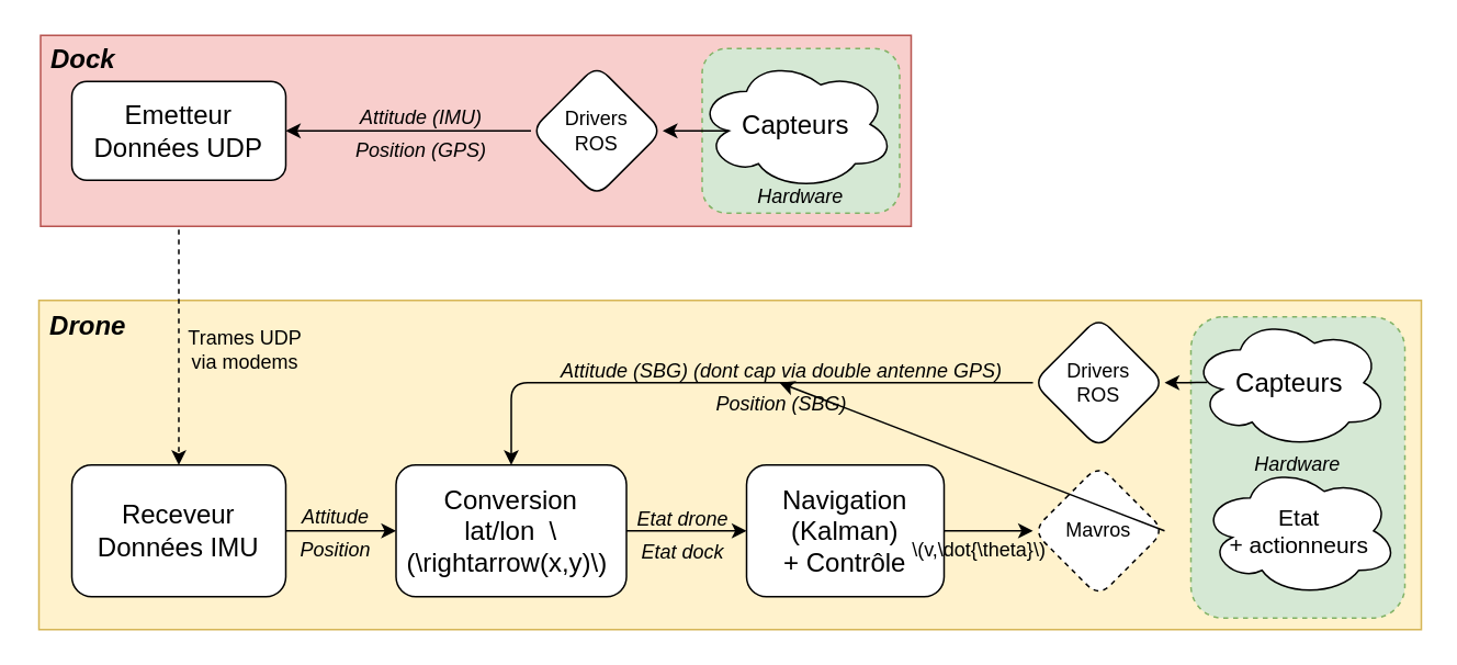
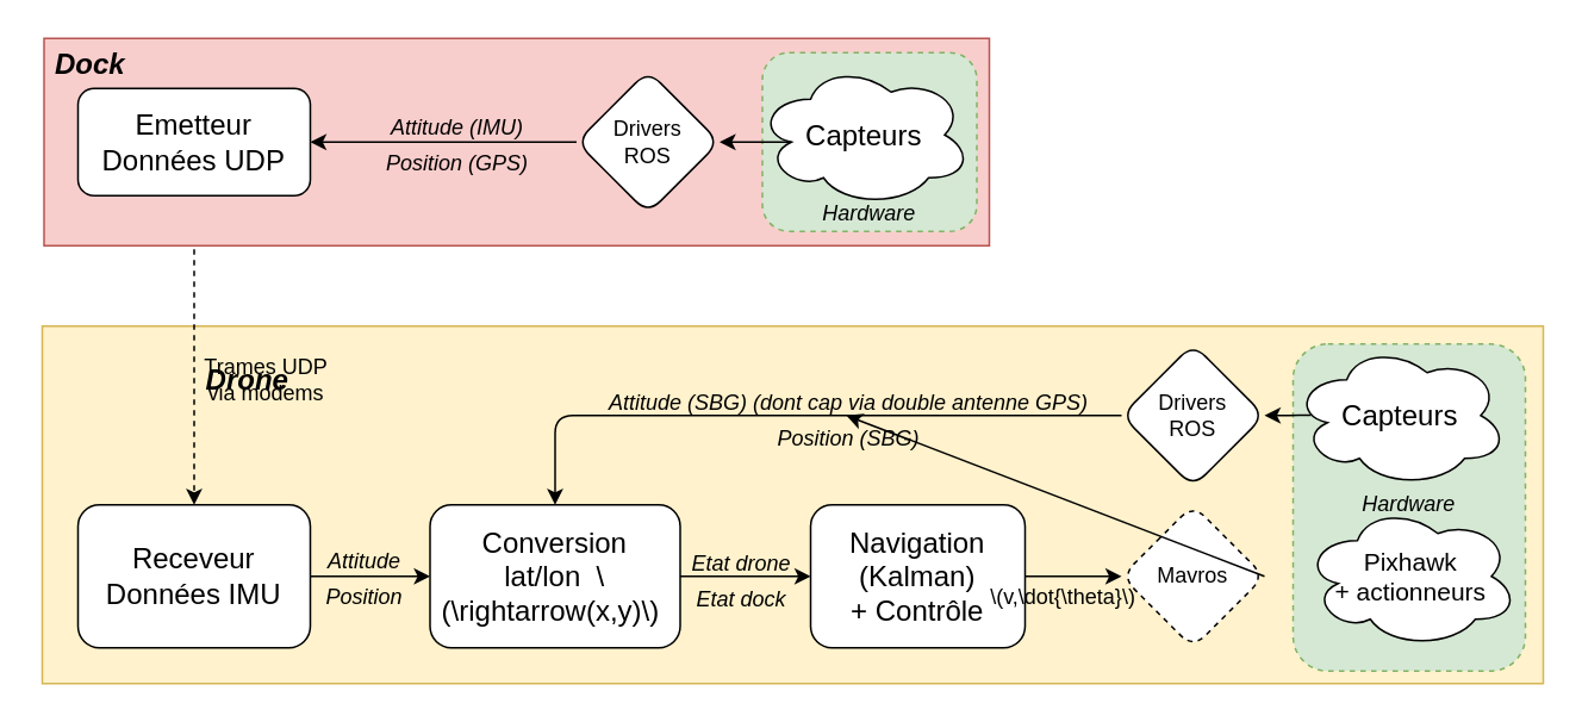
  <mxCell id="0" />
  <mxCell id="1" parent="0" />
  <mxCell id="2" value="" style="rounded=0;whiteSpace=wrap;html=1;fillColor=#fff2cc;strokeColor=#d6b656;shadow=0;connectable=0;allowArrows=0;" vertex="1" parent="1"><mxGeometry x="23" y="182" width="840" height="200" as="geometry" /></mxCell>
  <mxCell id="3" value="" style="rounded=1;whiteSpace=wrap;html=1;shadow=0;sketch=0;fillColor=#d5e8d4;strokeColor=#82b366;dashed=1;" vertex="1" parent="1"><mxGeometry x="723" y="192" width="130" height="183" as="geometry" /></mxCell>
  <mxCell id="4" value="&lt;font style=&quot;font-size: 16px;&quot;&gt;Conversion &lt;br&gt;lat/lon &amp;nbsp;\(\rightarrow(x,y)\)&amp;nbsp;&lt;/font&gt;" style="rounded=1;whiteSpace=wrap;html=1;" vertex="1" parent="1"><mxGeometry x="240" y="282" width="140" height="80" as="geometry" /></mxCell>
  <mxCell id="5" value="&lt;font style=&quot;font-size: 16px;&quot;&gt;Navigation (Kalman)&lt;br style=&quot;border-color: var(--border-color);&quot;&gt;+ Contrôle&lt;/font&gt;" style="whiteSpace=wrap;html=1;rounded=1;" vertex="1" parent="1"><mxGeometry x="453" y="282" width="120" height="80" as="geometry" /></mxCell>
  <mxCell id="6" value="" style="edgeStyle=none;html=1;" edge="1" parent="1" source="4" target="5"><mxGeometry relative="1" as="geometry" /></mxCell>
  <mxCell id="7" value="Mavros" style="rhombus;whiteSpace=wrap;html=1;rounded=1;dashed=1;" vertex="1" parent="1"><mxGeometry x="627" y="282" width="80" height="80" as="geometry" /></mxCell>
  <mxCell id="8" value="" style="edgeStyle=none;html=1;" edge="1" parent="1" source="5" target="7"><mxGeometry relative="1" as="geometry" /></mxCell>
  <mxCell id="9" value="\(v,\dot{\theta}\)" style="edgeLabel;html=1;align=center;verticalAlign=middle;resizable=0;points=[];fontSize=12;fontFamily=Helvetica;labelBackgroundColor=none;" vertex="1" connectable="0" parent="8"><mxGeometry x="-0.577" relative="1" as="geometry"><mxPoint x="9" y="11" as="offset" /></mxGeometry></mxCell>
- <mxCell id="10" value="&lt;font style=&quot;font-size: 14px;&quot;&gt;Etat&lt;br&gt;+ actionneurs&lt;/font&gt;" style="ellipse;shape=cloud;whiteSpace=wrap;html=1;" vertex="1" parent="1"><mxGeometry x="729" y="282" width="120" height="80" as="geometry" /></mxCell>
+ <mxCell id="10" value="&lt;font style=&quot;font-size: 14px;&quot;&gt;Pixhawk&lt;br&gt;+ actionneurs&lt;/font&gt;" style="ellipse;shape=cloud;whiteSpace=wrap;html=1;" vertex="1" parent="1"><mxGeometry x="729" y="282" width="120" height="80" as="geometry" /></mxCell>
  <mxCell id="11" style="edgeStyle=none;html=1;exitX=1;exitY=0.5;exitDx=0;exitDy=0;" edge="1" parent="1" source="7" target="34"><mxGeometry relative="1" as="geometry"><mxPoint x="733" y="322" as="targetPoint" /></mxGeometry></mxCell>
  <mxCell id="12" style="edgeStyle=none;html=1;exitX=1;exitY=0.5;exitDx=0;exitDy=0;entryX=0;entryY=0.5;entryDx=0;entryDy=0;" edge="1" parent="1" source="13" target="4"><mxGeometry relative="1" as="geometry" /></mxCell>
  <mxCell id="13" value="&lt;font style=&quot;font-size: 16px;&quot;&gt;Receveur&lt;br&gt;Données IMU&lt;/font&gt;" style="whiteSpace=wrap;html=1;rounded=1;shadow=0;sketch=0;" vertex="1" parent="1"><mxGeometry x="43" y="282" width="130" height="80" as="geometry" /></mxCell>
  <mxCell id="14" value="&lt;font style=&quot;font-size: 16px;&quot;&gt;Capteurs&lt;/font&gt;" style="ellipse;shape=cloud;whiteSpace=wrap;html=1;shadow=0;sketch=0;" vertex="1" parent="1"><mxGeometry x="723" y="192" width="120" height="80" as="geometry" /></mxCell>
  <mxCell id="15" style="edgeStyle=orthogonalEdgeStyle;html=1;exitX=1;exitY=0.5;exitDx=0;exitDy=0;startArrow=classic;startFill=1;endArrow=none;endFill=0;" edge="1" parent="1" source="16"><mxGeometry relative="1" as="geometry"><mxPoint x="733" y="231.758" as="targetPoint" /></mxGeometry></mxCell>
  <mxCell id="16" value="Drivers&lt;br&gt;ROS" style="rhombus;whiteSpace=wrap;html=1;shadow=0;sketch=0;rounded=1;" vertex="1" parent="1"><mxGeometry x="627" y="192" width="80" height="80" as="geometry" /></mxCell>
  <mxCell id="17" style="edgeStyle=orthogonalEdgeStyle;html=1;exitX=0.5;exitY=0;exitDx=0;exitDy=0;entryX=0;entryY=0.5;entryDx=0;entryDy=0;startArrow=classic;startFill=1;endArrow=none;endFill=0;" edge="1" parent="1" source="4" target="16"><mxGeometry relative="1" as="geometry" /></mxCell>
  <mxCell id="18" value="&lt;i&gt;Hardware&lt;/i&gt;" style="text;html=1;strokeColor=none;fillColor=none;align=center;verticalAlign=middle;whiteSpace=wrap;rounded=0;shadow=0;dashed=1;sketch=0;" vertex="1" parent="1"><mxGeometry x="758" y="267" width="60" height="30" as="geometry" /></mxCell>
- <mxCell id="19" value="&lt;i&gt;&lt;font size=&quot;1&quot; style=&quot;&quot;&gt;&lt;b style=&quot;font-size: 16px;&quot;&gt;Drone&lt;/b&gt;&lt;/font&gt;&lt;/i&gt;" style="text;html=1;strokeColor=none;fillColor=none;align=center;verticalAlign=middle;whiteSpace=wrap;rounded=0;shadow=0;dashed=1;sketch=0;" vertex="1" parent="1"><mxGeometry x="23" y="182" width="60" height="30" as="geometry" /></mxCell>
+ <mxCell id="19" value="&lt;i&gt;&lt;font size=&quot;1&quot; style=&quot;&quot;&gt;&lt;b style=&quot;font-size: 16px;&quot;&gt;Drone&lt;/b&gt;&lt;/font&gt;&lt;/i&gt;" style="text;html=1;strokeColor=none;fillColor=none;align=center;verticalAlign=middle;whiteSpace=wrap;rounded=0;shadow=0;dashed=1;sketch=0;" vertex="1" parent="1"><mxGeometry x="108" y="197" width="60" height="30" as="geometry" /></mxCell>
  <mxCell id="20" value="" style="edgeStyle=orthogonalEdgeStyle;html=1;dashed=1;" edge="1" parent="1" source="25" target="13"><mxGeometry relative="1" as="geometry" /></mxCell>
  <mxCell id="21" value="Trames UDP&lt;br&gt;via modems" style="edgeLabel;html=1;align=center;verticalAlign=middle;resizable=0;points=[];fontSize=12;labelBackgroundColor=none;" vertex="1" connectable="0" parent="20"><mxGeometry x="0.169" y="1" relative="1" as="geometry"><mxPoint x="38" y="1" as="offset" /></mxGeometry></mxCell>
  <mxCell id="22" value="&lt;i style=&quot;font-size: 12px;&quot;&gt;Attitude&lt;br&gt;Position&lt;/i&gt;" style="edgeLabel;html=1;align=center;verticalAlign=middle;resizable=0;points=[];fontSize=16;labelBackgroundColor=none;" vertex="1" connectable="0" parent="1"><mxGeometry x="202.003" y="321" as="geometry" /></mxCell>
  <mxCell id="23" value="" style="group" vertex="1" connectable="0" parent="1"><mxGeometry x="20" y="20" width="533" height="117" as="geometry" /></mxCell>
  <mxCell id="24" value="" style="rounded=0;whiteSpace=wrap;html=1;fillColor=#f8cecc;strokeColor=#b85450;shadow=0;connectable=0;allowArrows=0;" vertex="1" parent="23"><mxGeometry x="4" y="1" width="529" height="116" as="geometry" /></mxCell>
  <mxCell id="25" value="&lt;font style=&quot;font-size: 16px;&quot;&gt;Emetteur&lt;br&gt;Données UDP&lt;/font&gt;" style="rounded=1;whiteSpace=wrap;html=1;shadow=0;sketch=0;" vertex="1" parent="23"><mxGeometry x="23" y="29" width="130" height="60" as="geometry" /></mxCell>
  <mxCell id="26" value="&lt;i&gt;&lt;font size=&quot;1&quot; style=&quot;&quot;&gt;&lt;b style=&quot;font-size: 16px;&quot;&gt;Dock&lt;/b&gt;&lt;/font&gt;&lt;/i&gt;" style="text;html=1;strokeColor=none;fillColor=none;align=center;verticalAlign=middle;whiteSpace=wrap;rounded=0;shadow=0;dashed=1;sketch=0;" vertex="1" parent="23"><mxGeometry width="60" height="30" as="geometry" /></mxCell>
  <mxCell id="27" value="" style="rounded=1;whiteSpace=wrap;html=1;shadow=0;sketch=0;fillColor=#d5e8d4;strokeColor=#82b366;dashed=1;" vertex="1" parent="23"><mxGeometry x="406" y="9" width="120" height="100" as="geometry" /></mxCell>
  <mxCell id="28" value="Capteurs" style="ellipse;shape=cloud;whiteSpace=wrap;html=1;rounded=1;shadow=0;sketch=0;fontSize=16;" vertex="1" parent="23"><mxGeometry x="403" y="15" width="120" height="80" as="geometry" /></mxCell>
  <mxCell id="29" style="edgeStyle=orthogonalEdgeStyle;comic=0;html=1;exitX=0;exitY=0.5;exitDx=0;exitDy=0;entryX=1;entryY=0.5;entryDx=0;entryDy=0;fontSize=16;startArrow=none;startFill=0;endArrow=classic;endFill=1;" edge="1" parent="23" source="31" target="25"><mxGeometry relative="1" as="geometry" /></mxCell>
  <mxCell id="30" value="&lt;i style=&quot;font-size: 12px;&quot;&gt;Attitude (IMU)&lt;br&gt;Position (GPS)&lt;/i&gt;" style="edgeLabel;html=1;align=center;verticalAlign=middle;resizable=0;points=[];fontSize=16;labelBackgroundColor=none;" vertex="1" connectable="0" parent="29"><mxGeometry x="-0.093" y="-1" relative="1" as="geometry"><mxPoint as="offset" /></mxGeometry></mxCell>
  <mxCell id="31" value="Drivers&lt;br&gt;ROS" style="rhombus;whiteSpace=wrap;html=1;shadow=0;sketch=0;rounded=1;" vertex="1" parent="23"><mxGeometry x="302" y="19" width="80" height="80" as="geometry" /></mxCell>
  <mxCell id="32" value="&lt;i&gt;Hardware&lt;/i&gt;" style="text;html=1;strokeColor=none;fillColor=none;align=center;verticalAlign=middle;whiteSpace=wrap;rounded=0;shadow=0;dashed=1;sketch=0;" vertex="1" parent="23"><mxGeometry x="436" y="84" width="60" height="30" as="geometry" /></mxCell>
  <mxCell id="33" style="edgeStyle=orthogonalEdgeStyle;comic=0;html=1;exitX=1;exitY=0.5;exitDx=0;exitDy=0;fontSize=16;startArrow=classic;startFill=1;endArrow=none;endFill=0;entryX=0.16;entryY=0.55;entryDx=0;entryDy=0;entryPerimeter=0;" edge="1" parent="23" source="31" target="28"><mxGeometry relative="1" as="geometry" /></mxCell>
  <mxCell id="34" value="&lt;i style=&quot;font-size: 12px;&quot;&gt;Attitude (SBG) (dont cap via double antenne GPS)&lt;br&gt;Position (SBG)&lt;/i&gt;" style="edgeLabel;html=1;align=center;verticalAlign=middle;resizable=0;points=[];fontSize=16;labelBackgroundColor=none;" vertex="1" connectable="0" parent="1"><mxGeometry x="473.003" y="232" as="geometry" /></mxCell>
  <mxCell id="35" value="&lt;i style=&quot;font-size: 12px;&quot;&gt;Etat drone&lt;br&gt;Etat dock&lt;/i&gt;" style="edgeLabel;html=1;align=center;verticalAlign=middle;resizable=0;points=[];fontSize=16;labelBackgroundColor=none;" vertex="1" connectable="0" parent="1"><mxGeometry x="413.003" y="322" as="geometry" /></mxCell>
